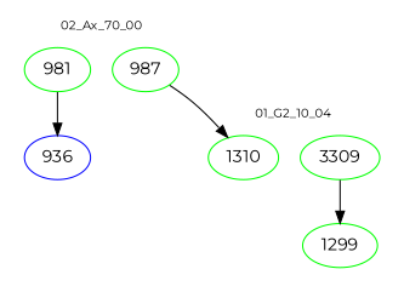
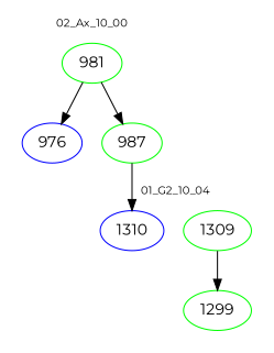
  digraph {
    fontname=Montserrat
    node [color=green fontname=Montserrat]
    edge [color=black fontname=Montserrat]
    n1 [label=981]
-   n2 [color=blue label=936]
+   n2 [color=blue label=976]
    n3 [label=987]
-   n4 [label=3309]
+   n4 [label=1309]
    n5 [label=1299]
-   n6 [label=1310]
+   n6 [color=blue label=1310]
    subgraph cluster_1 {
      color=white
      fontsize=10
-     label="02_Ax_70_00"
+     label="02_Ax_10_00"
      n1
      n2
      n3
    }
    subgraph cluster_2 {
      color=white
      fontsize=10
      label="01_G2_10_04"
      n4
      n5
      n6
    }
    n1 -> n2
+   n1 -> n3
    n3 -> n6
    n4 -> n5
  }
